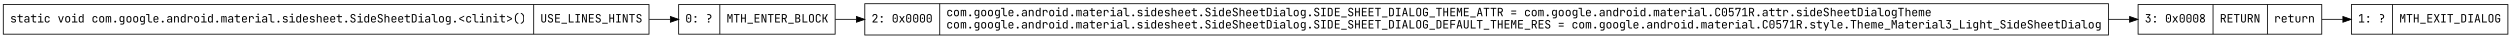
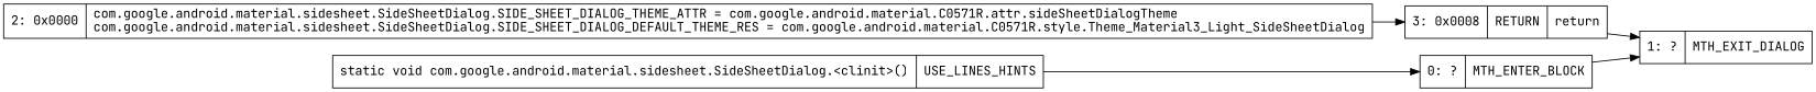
  digraph {
    fontname="JetBrains Mono"
    rankdir=LR
    node [fontname="JetBrains Mono" shape=record]
    edge [fontname="JetBrains Mono"]
    n1 [label="{0\:\ ?|MTH_ENTER_BLOCK\l}"]
    n2 [label="{2\:\ 0x0000|com.google.android.material.sidesheet.SideSheetDialog.SIDE_SHEET_DIALOG_THEME_ATTR = com.google.android.material.C0571R.attr.sideSheetDialogTheme\lcom.google.android.material.sidesheet.SideSheetDialog.SIDE_SHEET_DIALOG_DEFAULT_THEME_RES = com.google.android.material.C0571R.style.Theme_Material3_Light_SideSheetDialog\l}"]
    n3 [label="{3\:\ 0x0008|RETURN\l|return\l}"]
    n4 [label="{1\:\ ?|MTH_EXIT_DIALOG\l}"]
    n5 [label="{static void com.google.android.material.sidesheet.SideSheetDialog.\<clinit\>()  | USE_LINES_HINTS\l}"]
-   n1 -> n2
+   n1 -> n4
    n2 -> n3
    n3 -> n4
    n5 -> n1
  }
